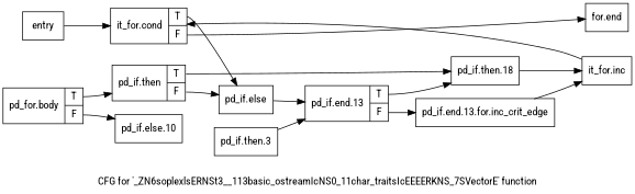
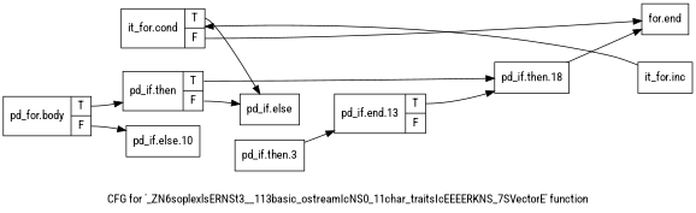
  digraph {
    fontname="Roboto Condensed"
    label="CFG for '_ZN6soplexlsERNSt3__113basic_ostreamIcNS0_11char_traitsIcEEEERKNS_7SVectorE' function"
    rankdir=LR
    node [fontname="Roboto Condensed" shape=record]
    edge [fontname="Roboto Condensed"]
-   n1 [label="{entry}"]
    n2 [label="{it_for.cond|{<s0>T|<s1>F}}"]
    n3 [label="{for.end}"]
    n4 [label="{pd_if.else}"]
    n5 [label="{pd_for.body|{<s0>T|<s1>F}}"]
    n6 [label="{pd_if.then|{<s0>T|<s1>F}}"]
    n7 [label="{pd_if.else.10}"]
    n8 [label="{pd_if.then.18}"]
    n9 [label="{pd_if.then.3}"]
    n10 [label="{pd_if.end.13|{<s0>T|<s1>F}}"]
-   n11 [label="{pd_if.end.13.for.inc_crit_edge}"]
    n12 [label="{it_for.inc}"]
-   n1 -> n2
    n2 -> n3 [tailport=s1]
    n2 -> n4 [tailport=s0]
-   n4 -> n10
    n5 -> n6 [tailport=s0]
    n5 -> n7 [tailport=s1]
    n6 -> n4 [tailport=s1]
    n6 -> n8 [tailport=s0]
-   n8 -> n12
+   n8 -> n3
    n9 -> n10
    n10 -> n8 [tailport=s0]
-   n10 -> n11 [tailport=s1]
-   n11 -> n12
    n12 -> n2
  }
